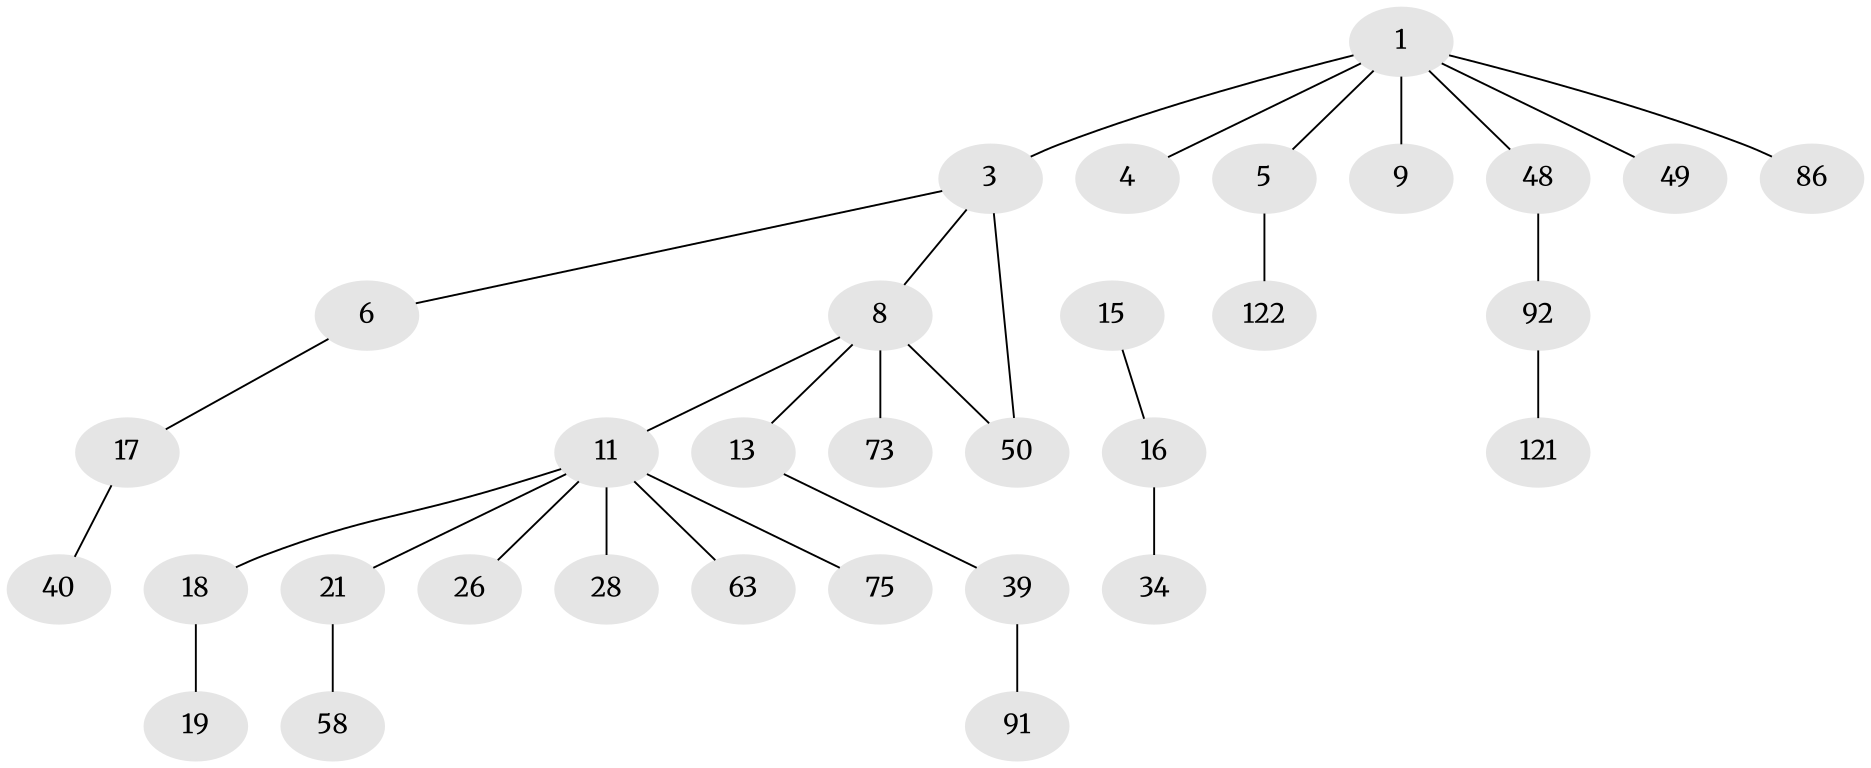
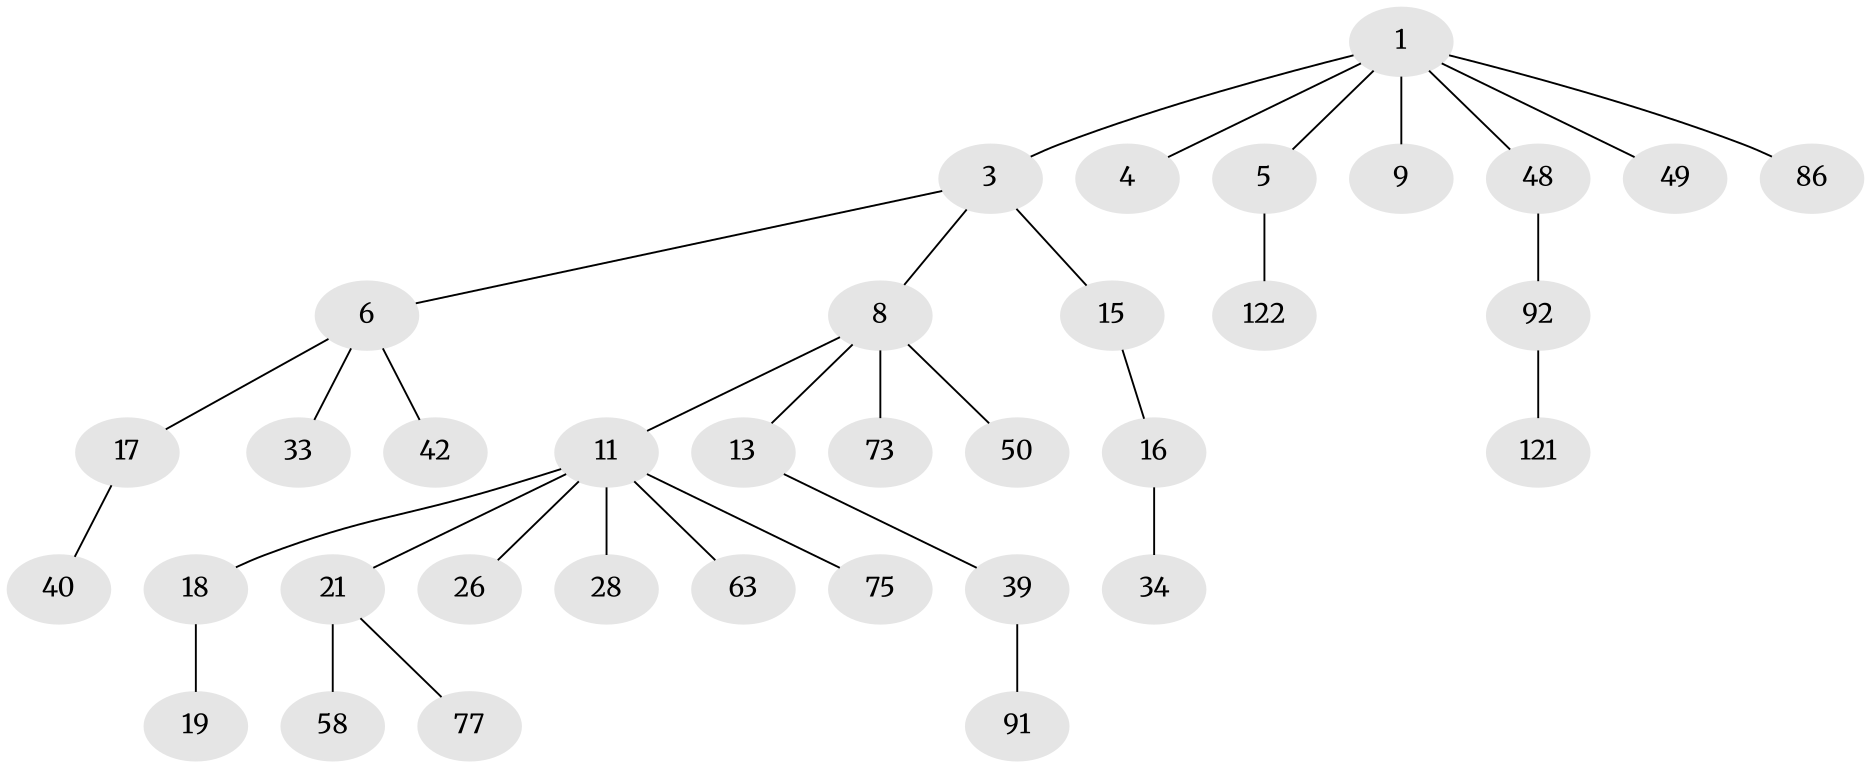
  graph {
    fontname=Merriweather
    node [color=gray90 fontname=Merriweather style=filled]
    edge [fontname=Merriweather]
    1 [super="+2+29+96+7"]
    3 [super="+80+52"]
    4 [super="+55+12"]
    5 [super="+10"]
    9 [super="+36"]
    48
    49 [super="+85"]
    86 [super="+101"]
    6 [super="+30+110+24"]
    8 [super="+23+116"]
    15 [super="+59+47"]
    122
    92
    17 [super="+37+105+56"]
+   33 [super="+102"]
+   42
    11 [super="+72+14+45"]
    13 [super="+31"]
    50 [super="+104+95"]
    73
    16 [super="+32"]
    40 [super="+43"]
    18
    21 [super="+93+109+35+54"]
    26 [super="+106+41+69"]
    28
    63 [super="+107"]
    75 [super="+120+114"]
    39
    19 [super="+90+81+51"]
    58
+   77 [super="+78+103"]
    91
    34
    121
    1 -- 3
    1 -- 4
    1 -- 5
    1 -- 9
    1 -- 48
    1 -- 49
    1 -- 86
    3 -- 6
    3 -- 8
-   3 -- 50
+   3 -- 15
    5 -- 122
    48 -- 92
    6 -- 17
+   6 -- 33
+   6 -- 42
    8 -- 11
    8 -- 13
    8 -- 50
    8 -- 73
    15 -- 16
    92 -- 121
    17 -- 40
    11 -- 18
    11 -- 21
    11 -- 26
    11 -- 28
    11 -- 63
    11 -- 75
    13 -- 39
    16 -- 34
    18 -- 19
    21 -- 58
+   21 -- 77
    39 -- 91
  }
